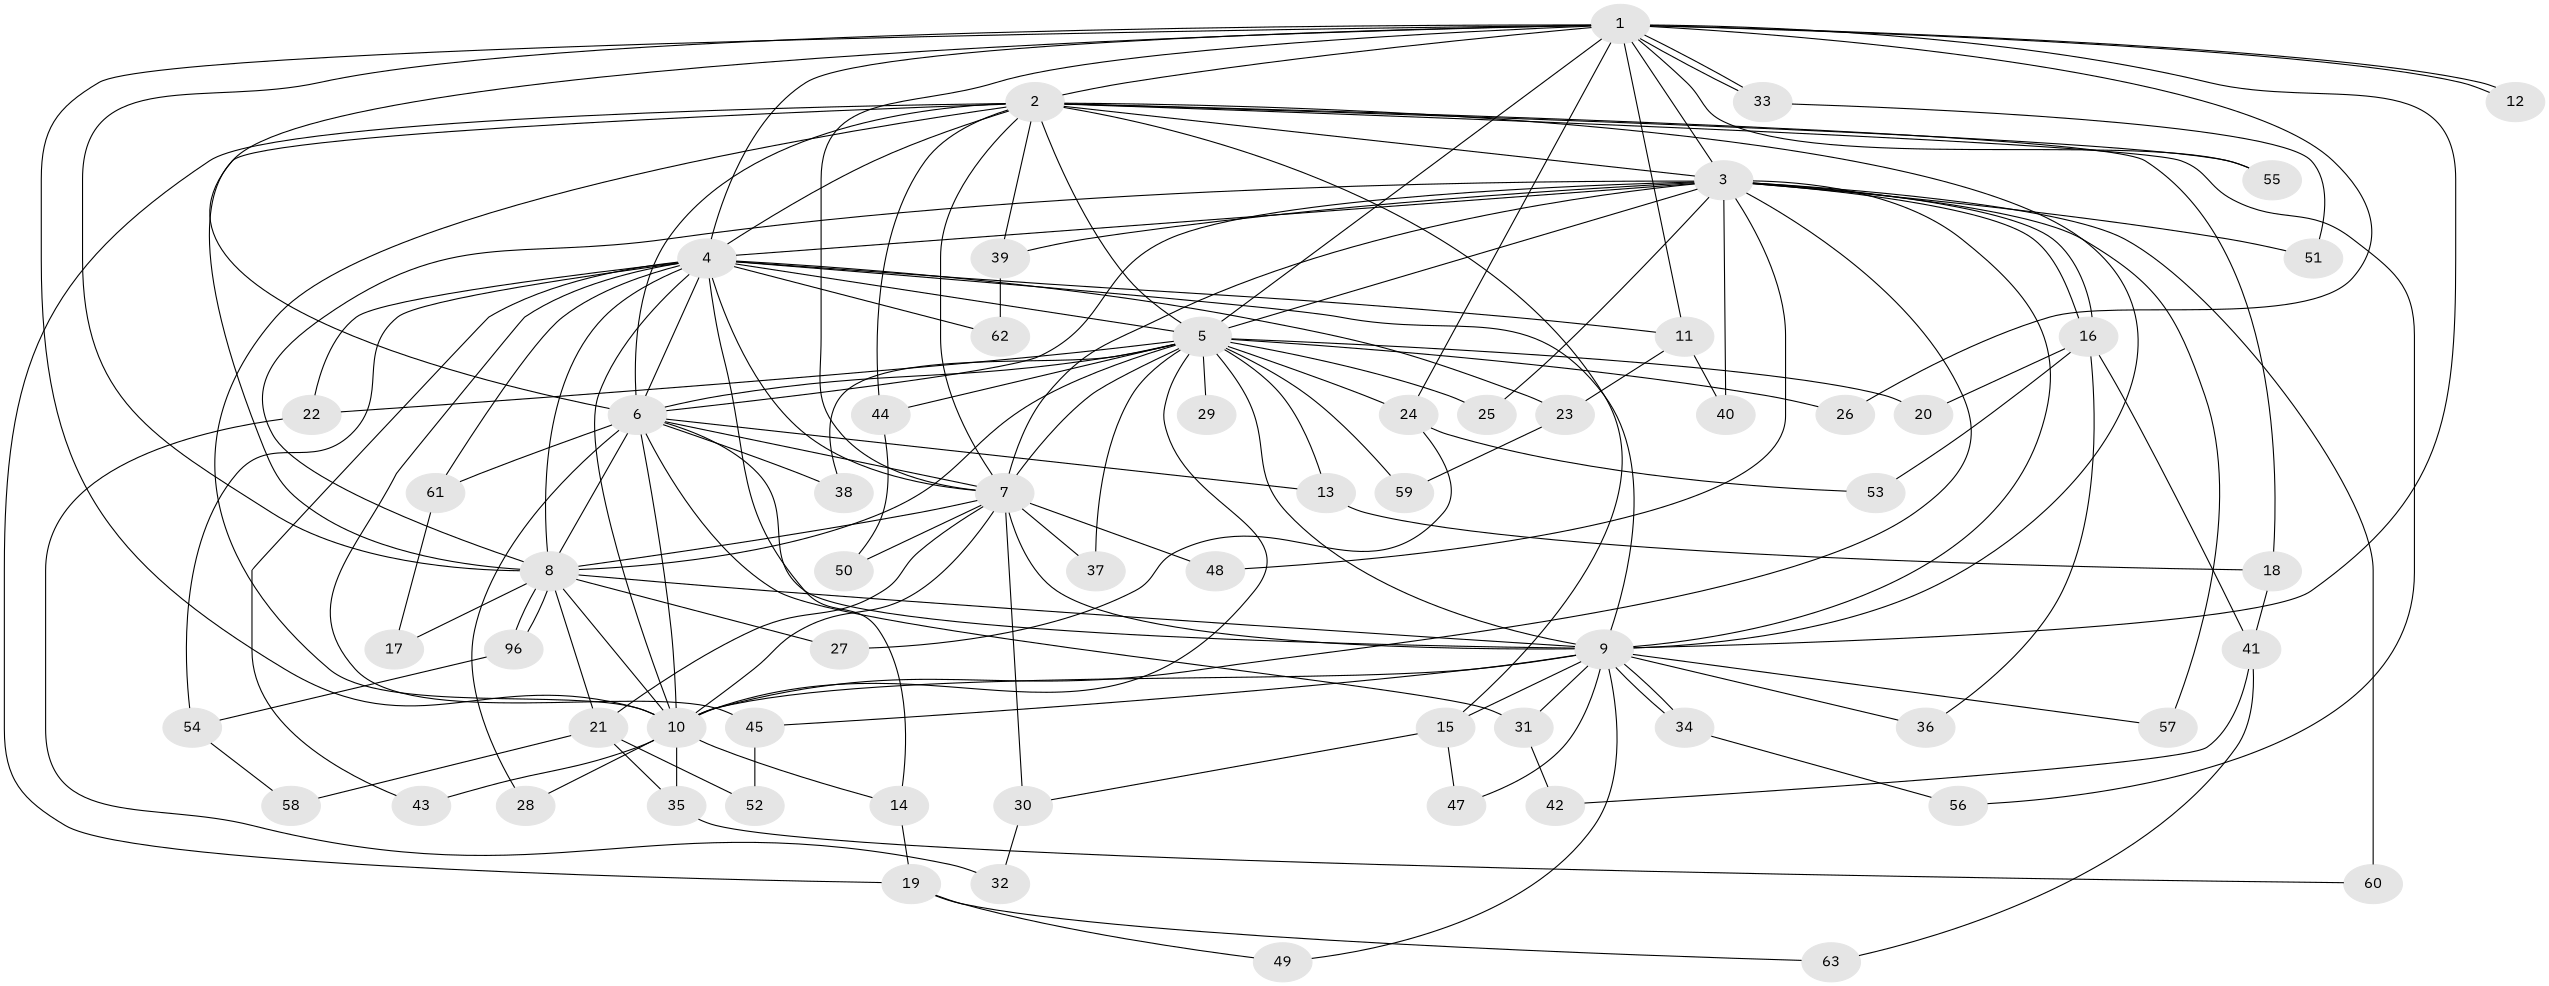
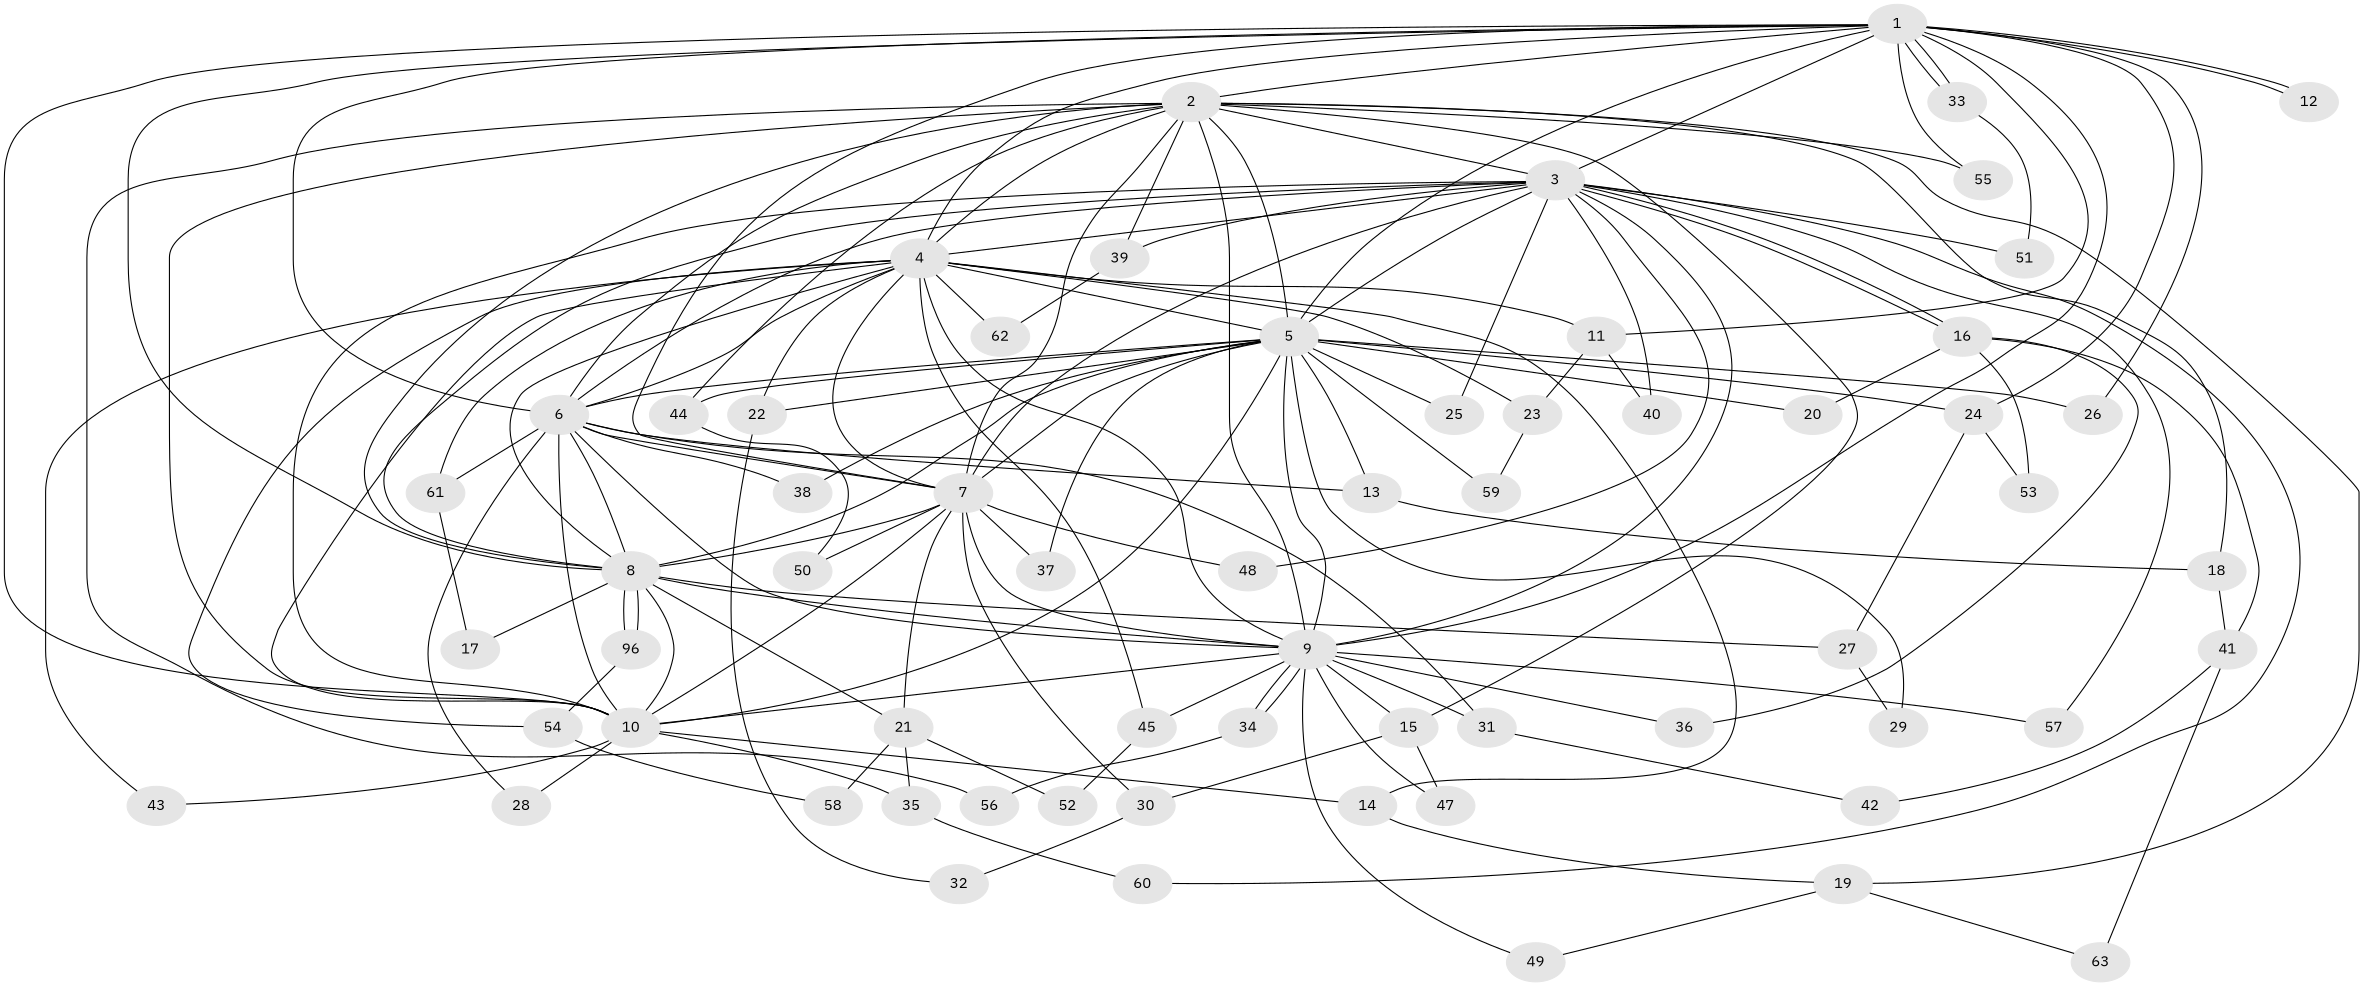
  graph {
    fontname="IBM Plex Sans"
    node [color=gray90 fontname="IBM Plex Sans" style=filled]
    edge [fontname="IBM Plex Sans"]
    1
    2
    3
    4
    5
    6
    7
    8
    9
    10
    11
    12
    24
    26
    33
    55
    15
    18
    19
    39
    44
    56
    16
    25
    40
    48
    51
    57
    60
    14
    22
    23
    43
    45
    54
    61
    62
    13
    20
    29
    37
    38
    59
    28
    31
    21
    30
    50
    17
    27
    n51 [label=96]
    34
    36
    47
    49
    35
    53
    41
    63
    32
    52
    58
    42
    1 -- 2
    1 -- 3
    1 -- 4
    1 -- 5
    1 -- 6
    1 -- 7
    1 -- 8
    1 -- 9
    1 -- 10
    1 -- 11
    1 -- 12
    1 -- 12
    1 -- 24
    1 -- 26
    1 -- 33
    1 -- 33
    1 -- 55
    2 -- 3
    2 -- 4
    2 -- 5
    2 -- 6
    2 -- 7
    2 -- 8
    2 -- 9
    2 -- 10
    2 -- 55
    2 -- 15
    2 -- 18
    2 -- 19
    2 -- 39
    2 -- 44
    2 -- 56
    3 -- 4
    3 -- 5
    3 -- 6
    3 -- 7
    3 -- 8
    3 -- 9
    3 -- 10
    3 -- 39
    3 -- 16
    3 -- 16
    3 -- 25
    3 -- 40
    3 -- 48
    3 -- 51
    3 -- 57
    3 -- 60
    4 -- 5
    4 -- 6
    4 -- 7
    4 -- 8
    4 -- 9
    4 -- 10
    4 -- 11
    4 -- 14
    4 -- 22
    4 -- 23
    4 -- 43
    4 -- 45
    4 -- 54
    4 -- 61
    4 -- 62
    5 -- 6
    5 -- 7
    5 -- 8
    5 -- 9
    5 -- 10
    5 -- 24
    5 -- 26
    5 -- 44
    5 -- 25
    5 -- 22
    5 -- 13
    5 -- 20
    5 -- 29
    5 -- 37
    5 -- 38
    5 -- 59
    6 -- 7
    6 -- 8
    6 -- 9
    6 -- 10
    6 -- 61
    6 -- 13
    6 -- 38
    6 -- 28
    6 -- 31
    7 -- 8
    7 -- 9
    7 -- 10
    7 -- 48
    7 -- 37
    7 -- 21
    7 -- 30
    7 -- 50
    8 -- 9
    8 -- 10
    8 -- 21
    8 -- 17
    8 -- 27
    8 -- n51
    8 -- n51
    9 -- 10
    9 -- 15
    9 -- 57
    9 -- 45
    9 -- 31
    9 -- 34
    9 -- 34
    9 -- 36
    9 -- 47
    9 -- 49
    10 -- 14
    10 -- 43
    10 -- 28
    10 -- 35
    11 -- 40
    11 -- 23
    24 -- 27
    24 -- 53
    33 -- 51
    15 -- 30
    15 -- 47
    18 -- 41
    19 -- 49
    19 -- 63
    39 -- 62
    44 -- 50
    16 -- 20
    16 -- 36
    16 -- 53
    16 -- 41
    14 -- 19
    22 -- 32
    23 -- 59
    45 -- 52
    54 -- 58
    61 -- 17
    13 -- 18
    31 -- 42
    21 -- 35
    21 -- 52
    21 -- 58
    30 -- 32
+   27 -- 29
    n51 -- 54
    34 -- 56
    35 -- 60
    41 -- 63
    41 -- 42
  }
